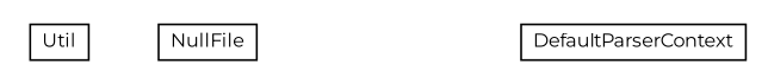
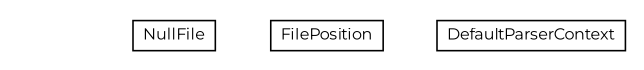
  digraph {
    nodesep=0.25
    ranksep=0.5
    fontname=Montserrat
    node [fontcolor=black fontname=Montserrat fontsize=10.0 shape=plaintext]
-   n1 [label=<<table title="net.trajano.jetng.internal.Util" border="0" cellborder="1" cellspacing="0" cellpadding="2" port="p" href="./Util.html"> 		<tr><td><table border="0" cellspacing="0" cellpadding="1"> <tr><td align="center" balign="center"> Util </td></tr> 		</table></td></tr> 		</table>>]
    n2 [label=<<table title="net.trajano.jetng.internal.NullFile" border="0" cellborder="1" cellspacing="0" cellpadding="2" port="p" href="./NullFile.html"> 		<tr><td><table border="0" cellspacing="0" cellpadding="1"> <tr><td align="center" balign="center"> NullFile </td></tr> 		</table></td></tr> 		</table>>]
+   n3 [label=<<table title="net.trajano.jetng.internal.FilePosition" border="0" cellborder="1" cellspacing="0" cellpadding="2" port="p" href="./FilePosition.html"> 		<tr><td><table border="0" cellspacing="0" cellpadding="1"> <tr><td align="center" balign="center"> FilePosition </td></tr> 		</table></td></tr> 		</table>>]
    n4 [label=<<table title="net.trajano.jetng.internal.DefaultParserContext" border="0" cellborder="1" cellspacing="0" cellpadding="2" port="p" href="./DefaultParserContext.html"> 		<tr><td><table border="0" cellspacing="0" cellpadding="1"> <tr><td align="center" balign="center"> DefaultParserContext </td></tr> 		</table></td></tr> 		</table>>]
  }
